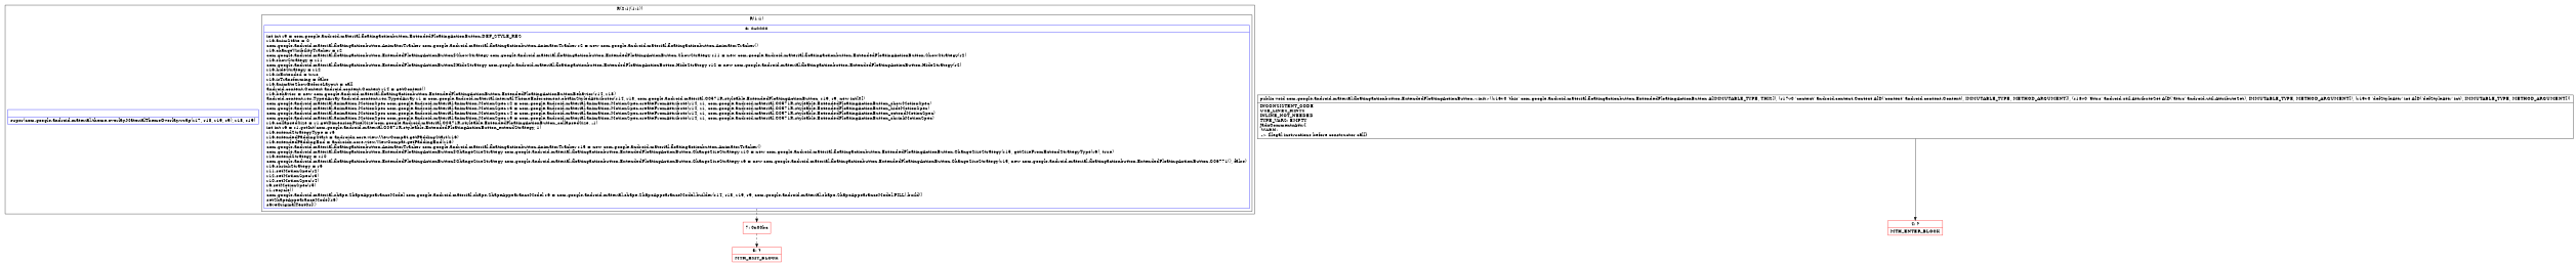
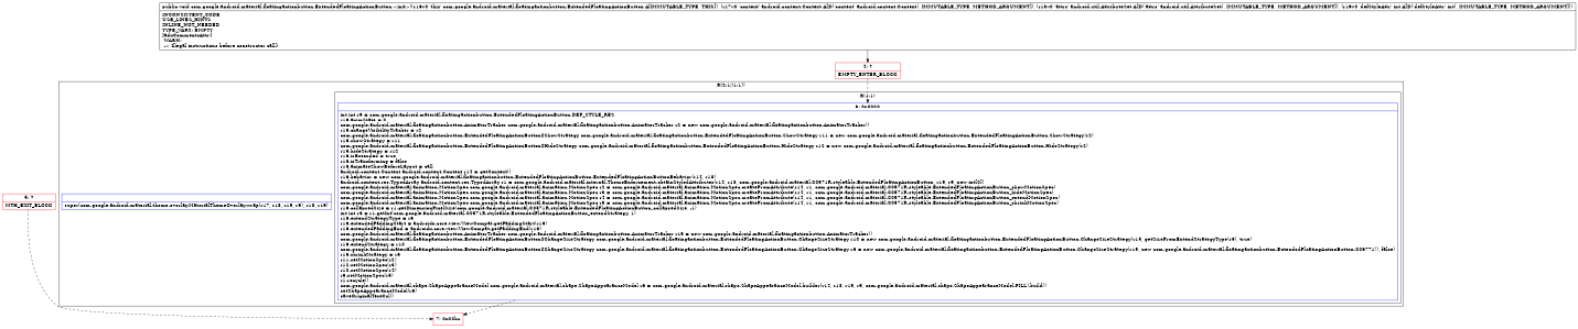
  digraph {
    node [color=red shape=record]
    edge [style=dashed]
    n1 [color=blue label="{6\:\ 0x0000|int int r9 = com.google.android.material.floatingactionbutton.ExtendedFloatingActionButton.DEF_STYLE_RES\lr16.animState = 0\lcom.google.android.material.floatingactionbutton.AnimatorTracker com.google.android.material.floatingactionbutton.AnimatorTracker r2 = new com.google.android.material.floatingactionbutton.AnimatorTracker()\lr16.changeVisibilityTracker = r2\lcom.google.android.material.floatingactionbutton.ExtendedFloatingActionButton$ShowStrategy com.google.android.material.floatingactionbutton.ExtendedFloatingActionButton.ShowStrategy r11 = new com.google.android.material.floatingactionbutton.ExtendedFloatingActionButton.ShowStrategy(r2)\lr16.showStrategy = r11\lcom.google.android.material.floatingactionbutton.ExtendedFloatingActionButton$HideStrategy com.google.android.material.floatingactionbutton.ExtendedFloatingActionButton.HideStrategy r12 = new com.google.android.material.floatingactionbutton.ExtendedFloatingActionButton.HideStrategy(r2)\lr16.hideStrategy = r12\lr16.isExtended = true\lr16.isTransforming = false\lr16.animateShowBeforeLayout = call\landroid.content.Context android.content.Context r14 = getContext()\lr16.behavior = new com.google.android.material.floatingactionbutton.ExtendedFloatingActionButton.ExtendedFloatingActionButtonBehavior(r14, r18)\landroid.content.res.TypedArray android.content.res.TypedArray r1 = com.google.android.material.internal.ThemeEnforcement.obtainStyledAttributes(r14, r18, com.google.android.material.C0571R.styleable.ExtendedFloatingActionButton, r19, r9, new int[0])\lcom.google.android.material.animation.MotionSpec com.google.android.material.animation.MotionSpec r2 = com.google.android.material.animation.MotionSpec.createFromAttribute(r14, r1, com.google.android.material.C0571R.styleable.ExtendedFloatingActionButton_showMotionSpec)\lcom.google.android.material.animation.MotionSpec com.google.android.material.animation.MotionSpec r3 = com.google.android.material.animation.MotionSpec.createFromAttribute(r14, r1, com.google.android.material.C0571R.styleable.ExtendedFloatingActionButton_hideMotionSpec)\lcom.google.android.material.animation.MotionSpec com.google.android.material.animation.MotionSpec r4 = com.google.android.material.animation.MotionSpec.createFromAttribute(r14, r1, com.google.android.material.C0571R.styleable.ExtendedFloatingActionButton_extendMotionSpec)\lcom.google.android.material.animation.MotionSpec com.google.android.material.animation.MotionSpec r5 = com.google.android.material.animation.MotionSpec.createFromAttribute(r14, r1, com.google.android.material.C0571R.styleable.ExtendedFloatingActionButton_shrinkMotionSpec)\lr16.collapsedSize = r1.getDimensionPixelSize(com.google.android.material.C0571R.styleable.ExtendedFloatingActionButton_collapsedSize, \-1)\lint int r6 = r1.getInt(com.google.android.material.C0571R.styleable.ExtendedFloatingActionButton_extendStrategy, 1)\lr16.extendStrategyType = r6\lr16.extendedPaddingStart = androidx.core.view.ViewCompat.getPaddingStart(r16)\lr16.extendedPaddingEnd = androidx.core.view.ViewCompat.getPaddingEnd(r16)\lcom.google.android.material.floatingactionbutton.AnimatorTracker com.google.android.material.floatingactionbutton.AnimatorTracker r15 = new com.google.android.material.floatingactionbutton.AnimatorTracker()\lcom.google.android.material.floatingactionbutton.ExtendedFloatingActionButton$ChangeSizeStrategy com.google.android.material.floatingactionbutton.ExtendedFloatingActionButton.ChangeSizeStrategy r10 = new com.google.android.material.floatingactionbutton.ExtendedFloatingActionButton.ChangeSizeStrategy(r15, getSizeFromExtendStrategyType(r6), true)\lr16.extendStrategy = r10\lcom.google.android.material.floatingactionbutton.ExtendedFloatingActionButton$ChangeSizeStrategy com.google.android.material.floatingactionbutton.ExtendedFloatingActionButton.ChangeSizeStrategy r6 = new com.google.android.material.floatingactionbutton.ExtendedFloatingActionButton.ChangeSizeStrategy(r15, new com.google.android.material.floatingactionbutton.ExtendedFloatingActionButton.C06771(), false)\lr16.shrinkStrategy = r6\lr11.setMotionSpec(r2)\lr12.setMotionSpec(r3)\lr10.setMotionSpec(r4)\lr6.setMotionSpec(r5)\lr1.recycle()\lcom.google.android.material.shape.ShapeAppearanceModel com.google.android.material.shape.ShapeAppearanceModel r6 = com.google.android.material.shape.ShapeAppearanceModel.builder(r14, r18, r19, r9, com.google.android.material.shape.ShapeAppearanceModel.PILL).build()\lsetShapeAppearanceModel(r6)\lsaveOriginalTextCsl()\l}"]
    n2 [color=blue label="{|super(com.google.android.material.theme.overlay.MaterialThemeOverlay.wrap(r17, r18, r19, r9), r18, r19)\l}"]
    n3 [label="{7\:\ 0x00bc}"]
    n4 [label="{5\:\ ?|MTH_EXIT_BLOCK\l}"]
-   n5 [label="{4\:\ ?|MTH_ENTER_BLOCK\l}"]
+   n5 [label="{4\:\ ?|EMPTY_ENTER_BLOCK\l}"]
    n6 [label="{public void com.google.android.material.floatingactionbutton.ExtendedFloatingActionButton.\<init\>((r16v0 'this' com.google.android.material.floatingactionbutton.ExtendedFloatingActionButton A[IMMUTABLE_TYPE, THIS]), (r17v0 'context' android.content.Context A[D('context' android.content.Context), IMMUTABLE_TYPE, METHOD_ARGUMENT]), (r18v0 'attrs' android.util.AttributeSet A[D('attrs' android.util.AttributeSet), IMMUTABLE_TYPE, METHOD_ARGUMENT]), (r19v0 'defStyleAttr' int A[D('defStyleAttr' int), IMMUTABLE_TYPE, METHOD_ARGUMENT]))  | INCONSISTENT_CODE\lUSE_LINES_HINTS\lINLINE_NOT_NEEDED\lTYPE_VARS: EMPTY\lJadxCommentsAttr\{\l WARN: \l \-\> Illegal instructions before constructor call\}\l}" color=""]
    subgraph cluster_1 {
      label="R(2:1|(1:1))"
      n2
      subgraph cluster_2 {
        label="R(1:1)"
        n1
      }
    }
    n1 -> n3
-   n3 -> n4
+   n4 -> n3
+   n5 -> n1
    n6 -> n5 [style=solid]
  }
